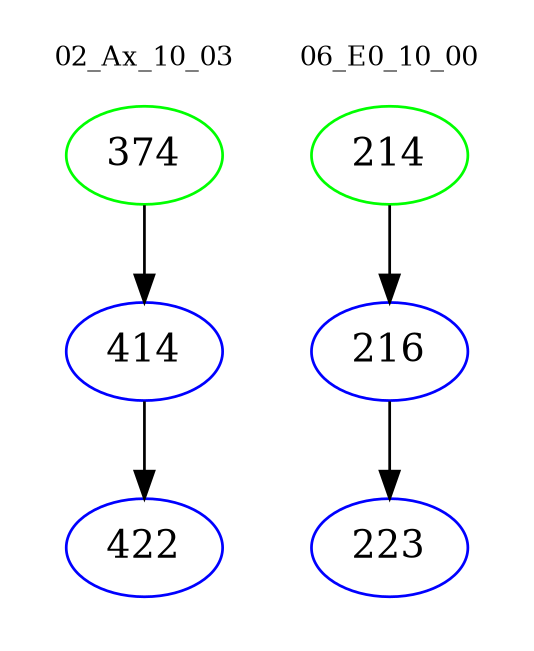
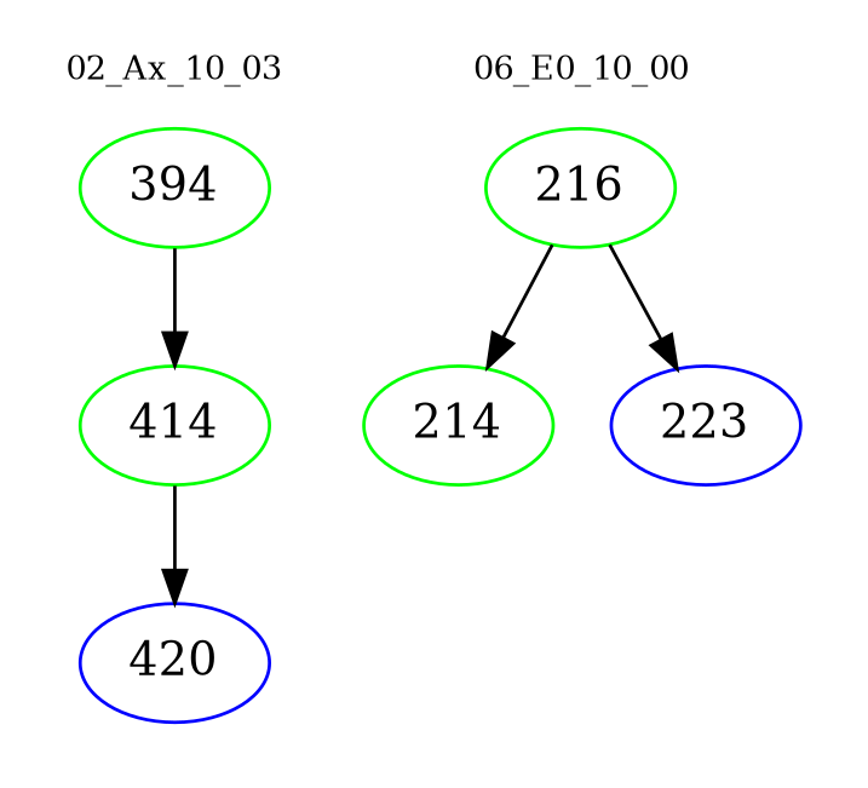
  digraph {
    node [color=blue]
    edge [color=black]
-   n1 [label=414]
-   n2 [color=green label=374]
-   n3 [label=422]
-   n4 [label=216]
+   n1 [color=green label=414]
+   n2 [color=green label=394]
+   n3 [label=420]
+   n4 [color=green label=216]
    n5 [color=green label=214]
    n6 [label=223]
    subgraph cluster_1 {
      color=white
      fontsize=10
      label="02_Ax_10_03"
      n1
      n2
      n3
    }
    subgraph cluster_2 {
      color=white
      fontsize=10
      label="06_E0_10_00"
      n4
      n5
      n6
    }
    n1 -> n3
    n2 -> n1
-   n5 -> n4
+   n4 -> n5
    n4 -> n6
  }
